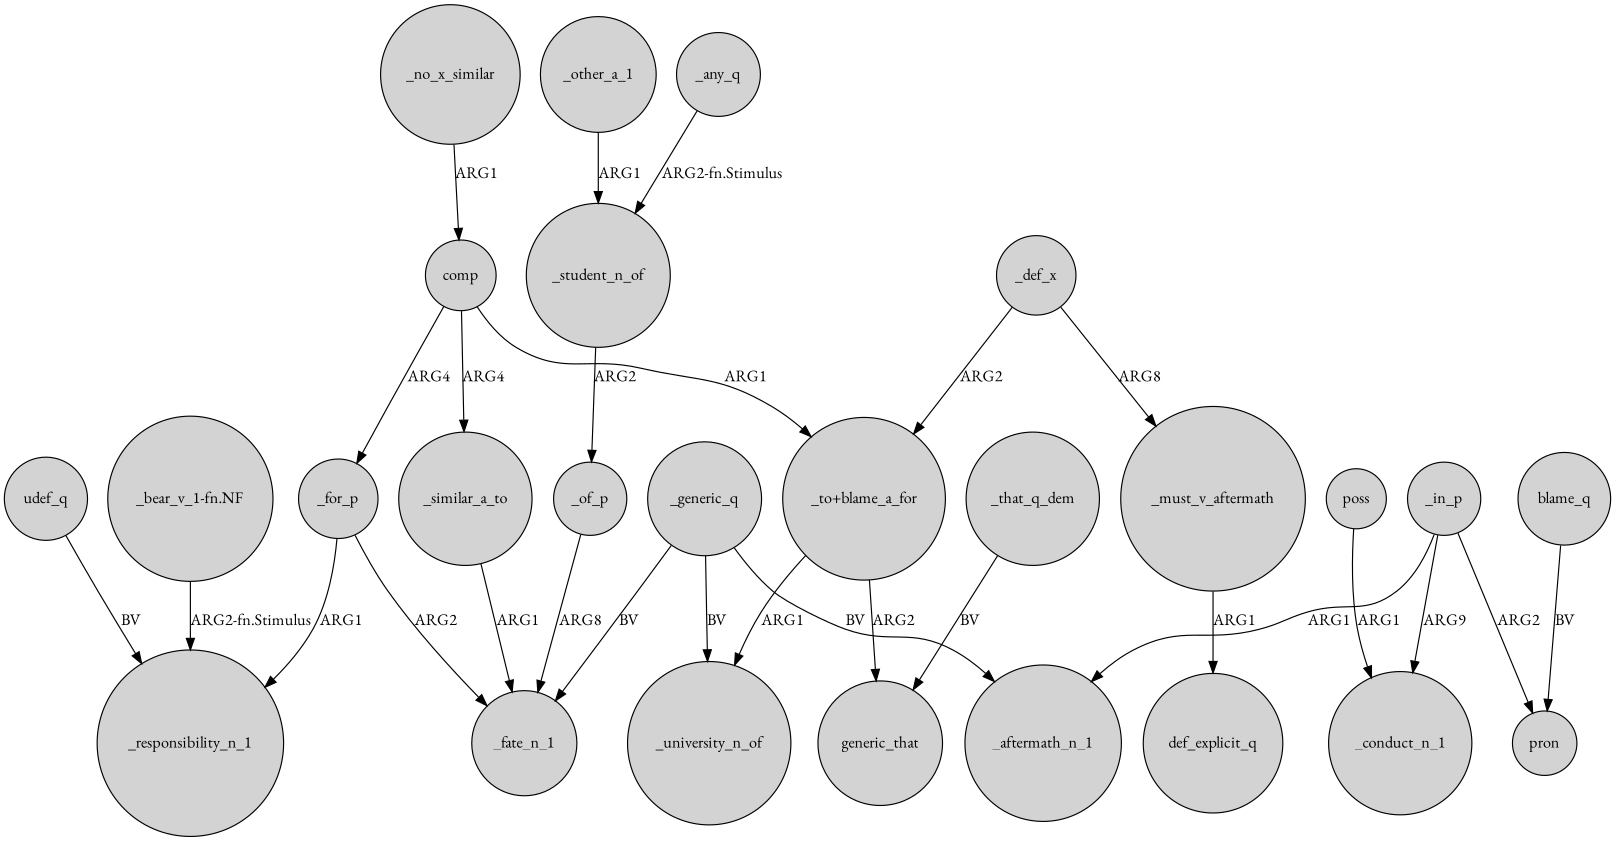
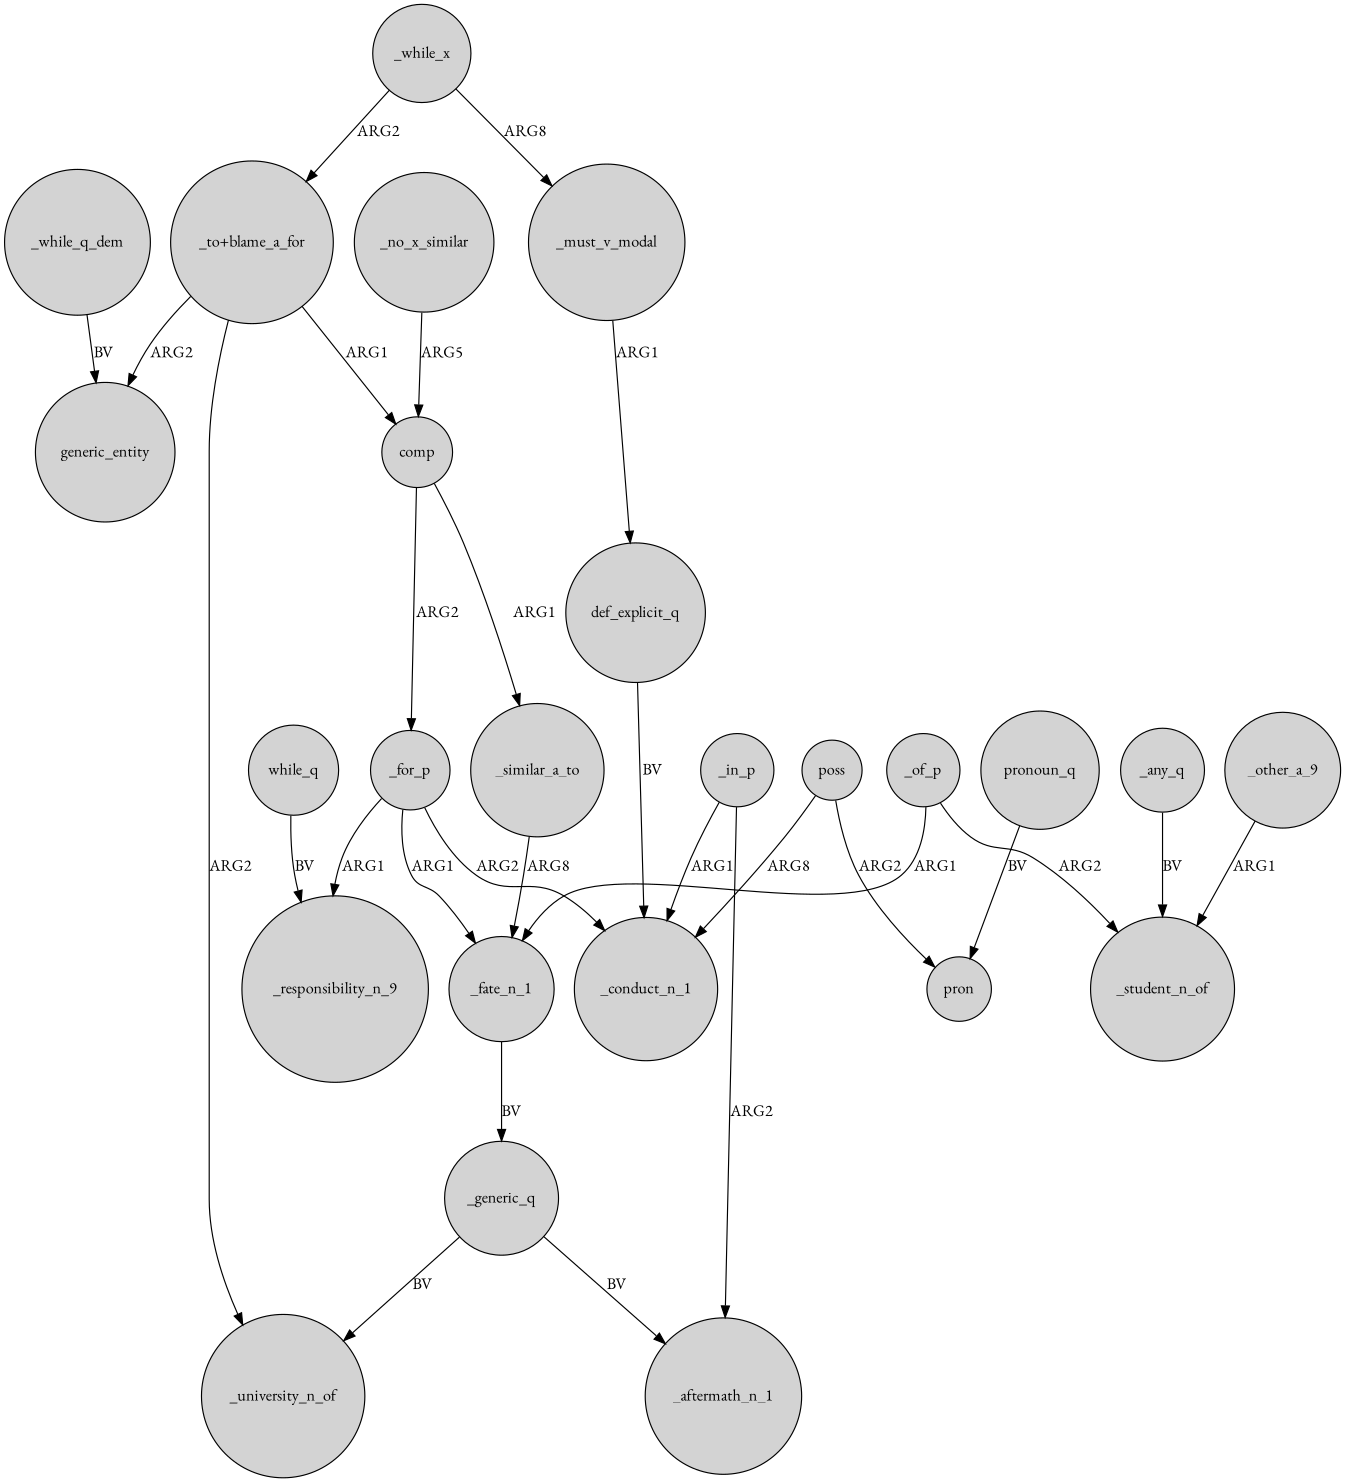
  digraph {
    fontname="EB Garamond"
    node [fontname="EB Garamond" shape=circle style=filled]
    edge [fontname="EB Garamond"]
-   udef_q
-   _responsibility_n_1
+   udef_q [label=while_q]
+   _responsibility_n_1 [label=_responsibility_n_9]
    comp
    _similar_a_to
    "_to+blame_a_for"
    _for_p
    _fate_n_1
    _university_n_of
-   generic_entity [label=generic_that]
+   generic_entity
    _conduct_n_1
-   _while_x [label=_def_x]
-   _must_v_modal [label=_must_v_aftermath]
+   _while_x
+   _must_v_modal
    def_explicit_q
-   "_bear_v_1-fn.NF"
    poss
    pron
    n17 [label=_generic_q]
    _aftermath_n_1
    _in_p
-   _that_q_dem
+   _that_q_dem [label=_while_q_dem]
    _of_p
    _student_n_of
    n23 [label=_no_x_similar]
-   pronoun_q [label=blame_q]
+   pronoun_q
    _any_q
-   _other_a_1
+   _other_a_1 [label=_other_a_9]
    udef_q -> _responsibility_n_1 [label=BV]
-   comp -> _similar_a_to [label=ARG4]
-   comp -> "_to+blame_a_for" [label=ARG1]
-   comp -> _for_p [label=ARG4]
-   _similar_a_to -> _fate_n_1 [label=ARG1]
-   "_to+blame_a_for" -> _university_n_of [label=ARG1]
+   comp -> _similar_a_to [label=ARG1]
+   "_to+blame_a_for" -> comp [label=ARG1]
+   comp -> _for_p [label=ARG2]
+   _similar_a_to -> _fate_n_1 [label=ARG8]
+   "_to+blame_a_for" -> _university_n_of [label=ARG2]
    "_to+blame_a_for" -> generic_entity [label=ARG2]
    _for_p -> _responsibility_n_1 [label=ARG1]
-   _for_p -> _fate_n_1 [label=ARG2]
+   _for_p -> _fate_n_1 [label=ARG1]
+   _for_p -> _conduct_n_1 [label=ARG2]
    _while_x -> "_to+blame_a_for" [label=ARG2]
    _while_x -> _must_v_modal [label=ARG8]
    _must_v_modal -> def_explicit_q [label=ARG1]
-   "_bear_v_1-fn.NF" -> _responsibility_n_1 [label="ARG2-fn.Stimulus"]
-   poss -> _conduct_n_1 [label=ARG1]
-   _in_p -> pron [label=ARG2]
-   n17 -> _fate_n_1 [label=BV]
+   def_explicit_q -> _conduct_n_1 [label=BV]
+   poss -> _conduct_n_1 [label=ARG8]
+   poss -> pron [label=ARG2]
+   _fate_n_1 -> n17 [label=BV]
    n17 -> _university_n_of [label=BV]
    n17 -> _aftermath_n_1 [label=BV]
-   _in_p -> _conduct_n_1 [label=ARG9]
-   _in_p -> _aftermath_n_1 [label=ARG1]
+   _in_p -> _conduct_n_1 [label=ARG1]
+   _in_p -> _aftermath_n_1 [label=ARG2]
    _that_q_dem -> generic_entity [label=BV]
-   _of_p -> _fate_n_1 [label=ARG8]
-   _student_n_of -> _of_p [label=ARG2]
-   n23 -> comp [label=ARG1]
+   _of_p -> _fate_n_1 [label=ARG1]
+   _of_p -> _student_n_of [label=ARG2]
+   n23 -> comp [label=ARG5]
    pronoun_q -> pron [label=BV]
-   _any_q -> _student_n_of [label="ARG2-fn.Stimulus"]
+   _any_q -> _student_n_of [label=BV]
    _other_a_1 -> _student_n_of [label=ARG1]
  }
